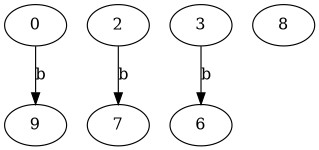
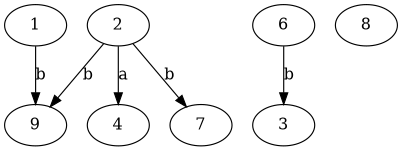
  strict digraph {
    n1 [label=9]
-   1 [label=0]
+   1
    2
+   4
    7
    3
    6
    n8 [label=8]
    1 -> n1 [label=b]
+   2 -> n1 [label=b]
+   2 -> 4 [label=a]
    2 -> 7 [label=b]
-   3 -> 6 [label=b]
+   6 -> 3 [label=b]
  }
